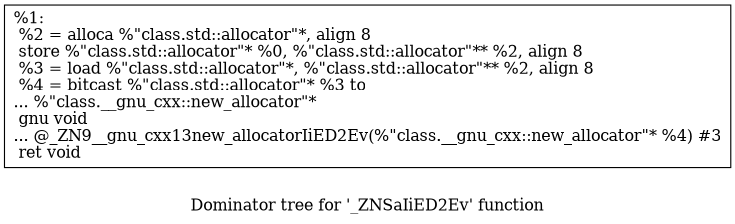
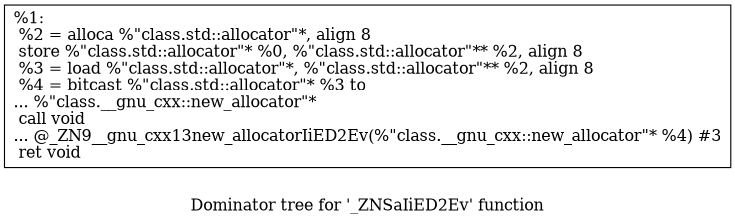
  digraph {
    label="Dominator tree for '_ZNSaIiED2Ev' function"
    rankdir=LR
-   n1 [label="{%1:\l  %2 = alloca %\"class.std::allocator\"*, align 8\l  store %\"class.std::allocator\"* %0, %\"class.std::allocator\"** %2, align 8\l  %3 = load %\"class.std::allocator\"*, %\"class.std::allocator\"** %2, align 8\l  %4 = bitcast %\"class.std::allocator\"* %3 to\l... %\"class.__gnu_cxx::new_allocator\"*\l  gnu void\l... @_ZN9__gnu_cxx13new_allocatorIiED2Ev(%\"class.__gnu_cxx::new_allocator\"* %4) #3\l  ret void\l}" shape=record]
+   n1 [label="{%1:\l  %2 = alloca %\"class.std::allocator\"*, align 8\l  store %\"class.std::allocator\"* %0, %\"class.std::allocator\"** %2, align 8\l  %3 = load %\"class.std::allocator\"*, %\"class.std::allocator\"** %2, align 8\l  %4 = bitcast %\"class.std::allocator\"* %3 to\l... %\"class.__gnu_cxx::new_allocator\"*\l  call void\l... @_ZN9__gnu_cxx13new_allocatorIiED2Ev(%\"class.__gnu_cxx::new_allocator\"* %4) #3\l  ret void\l}" shape=record]
  }
